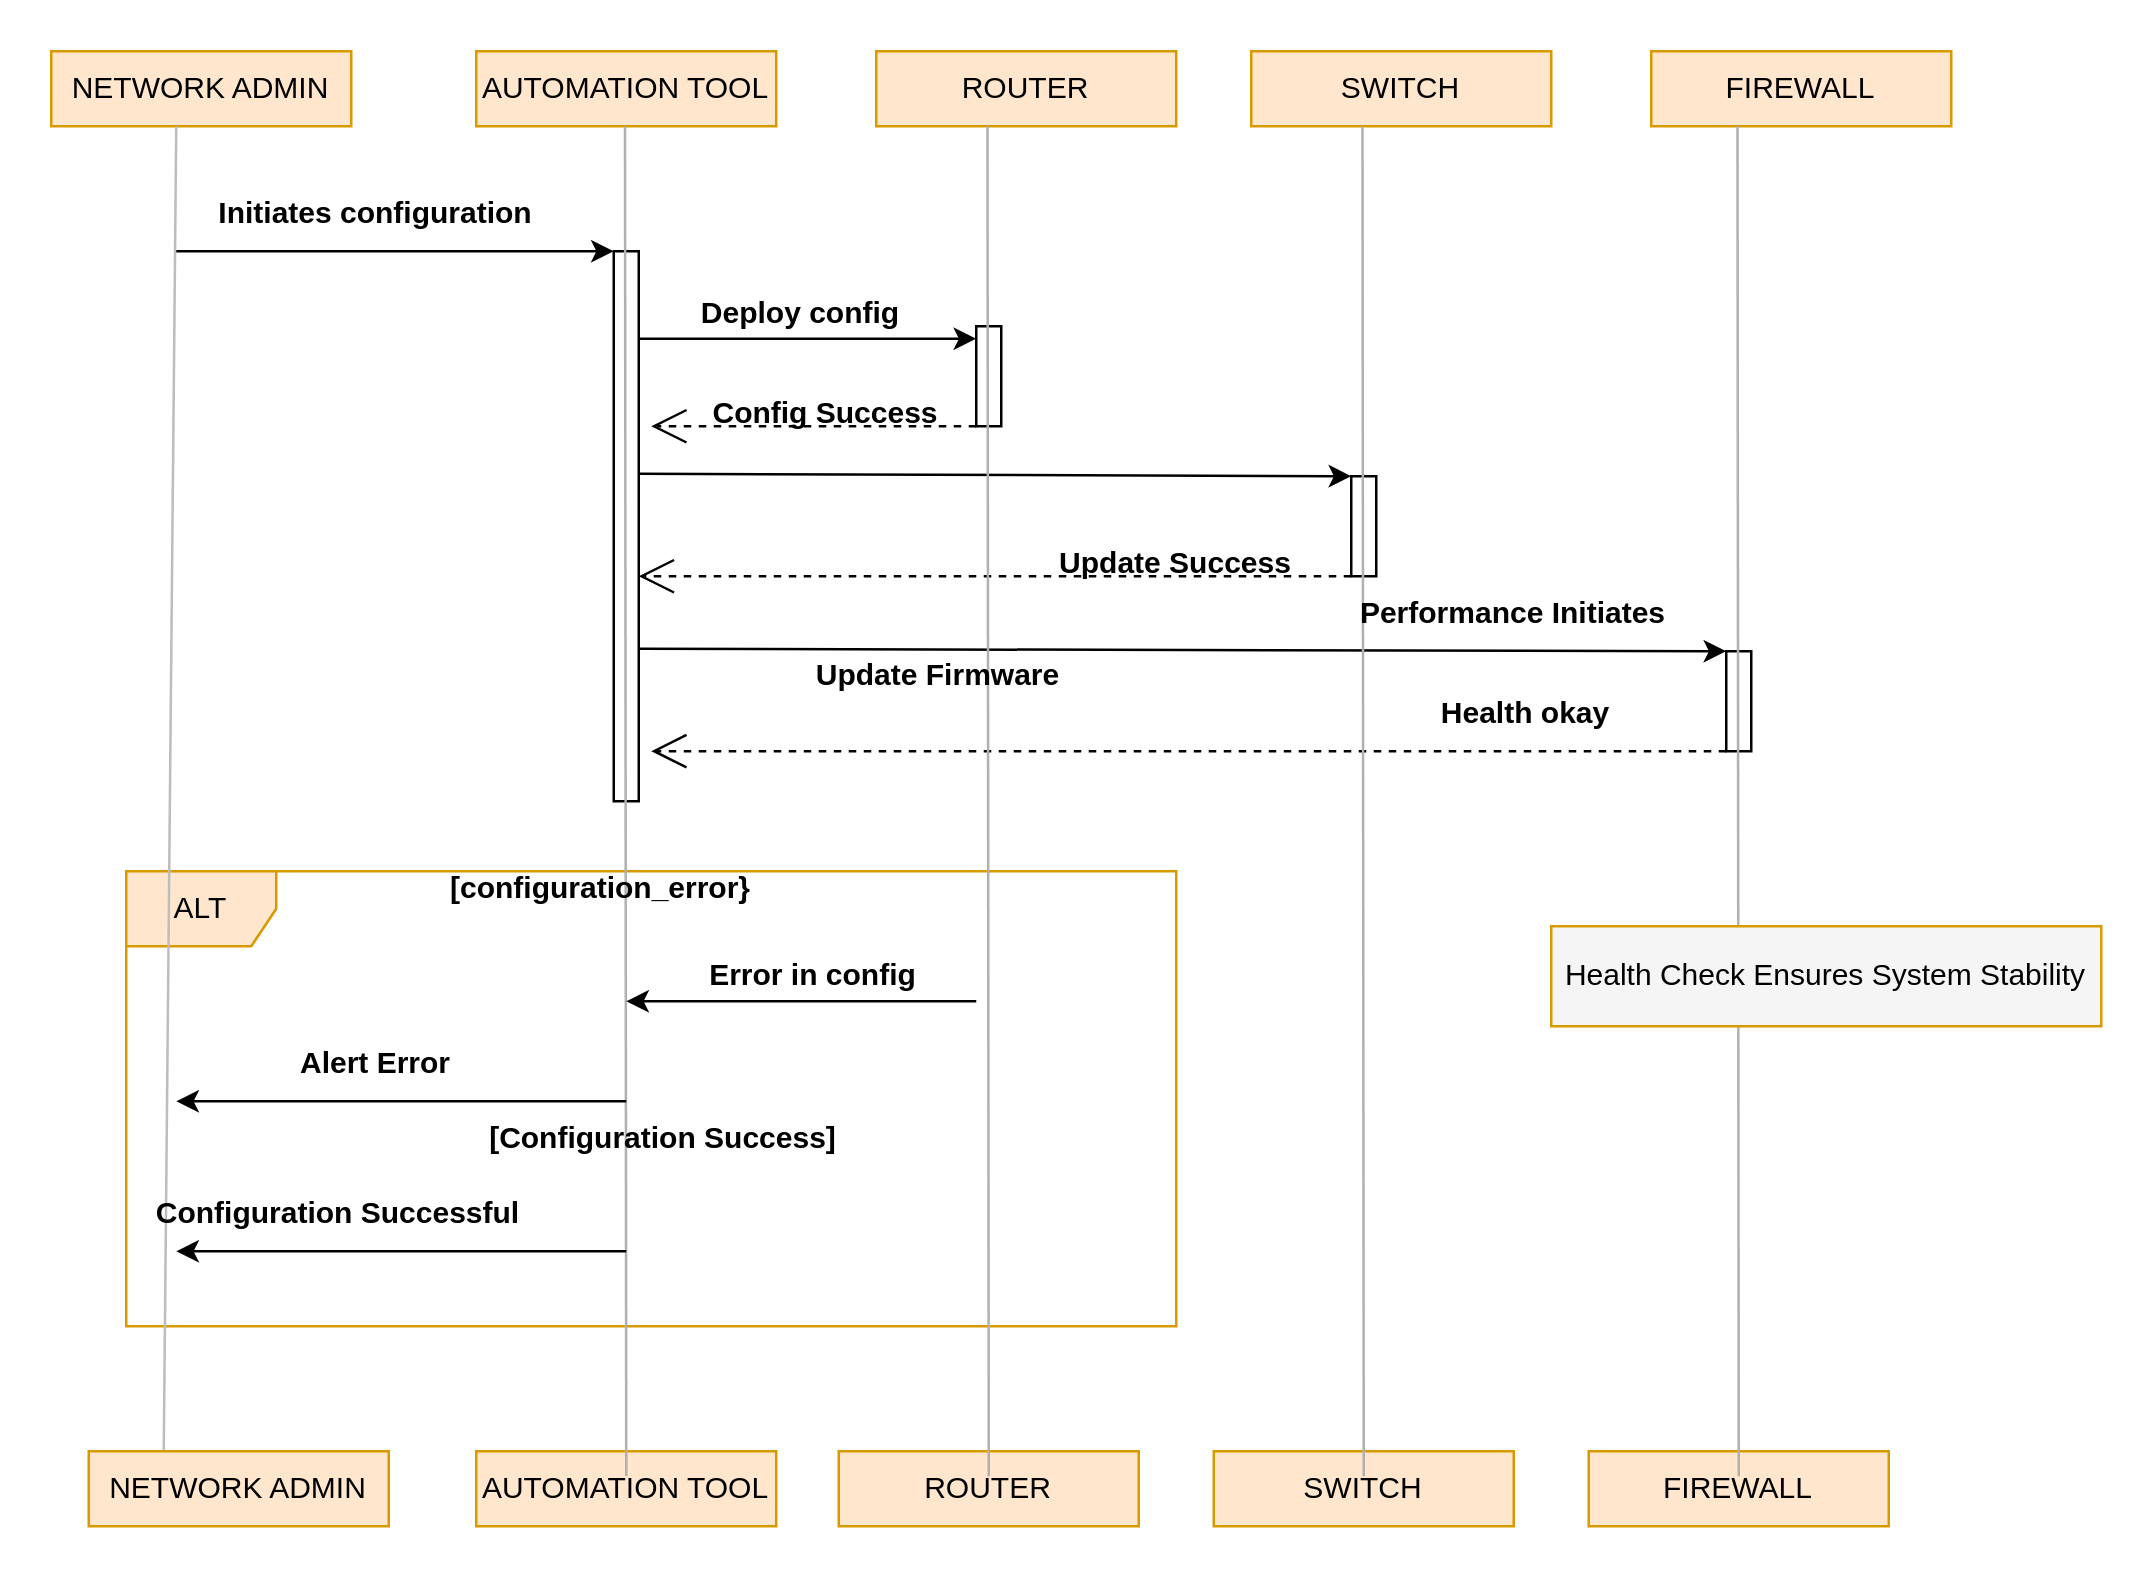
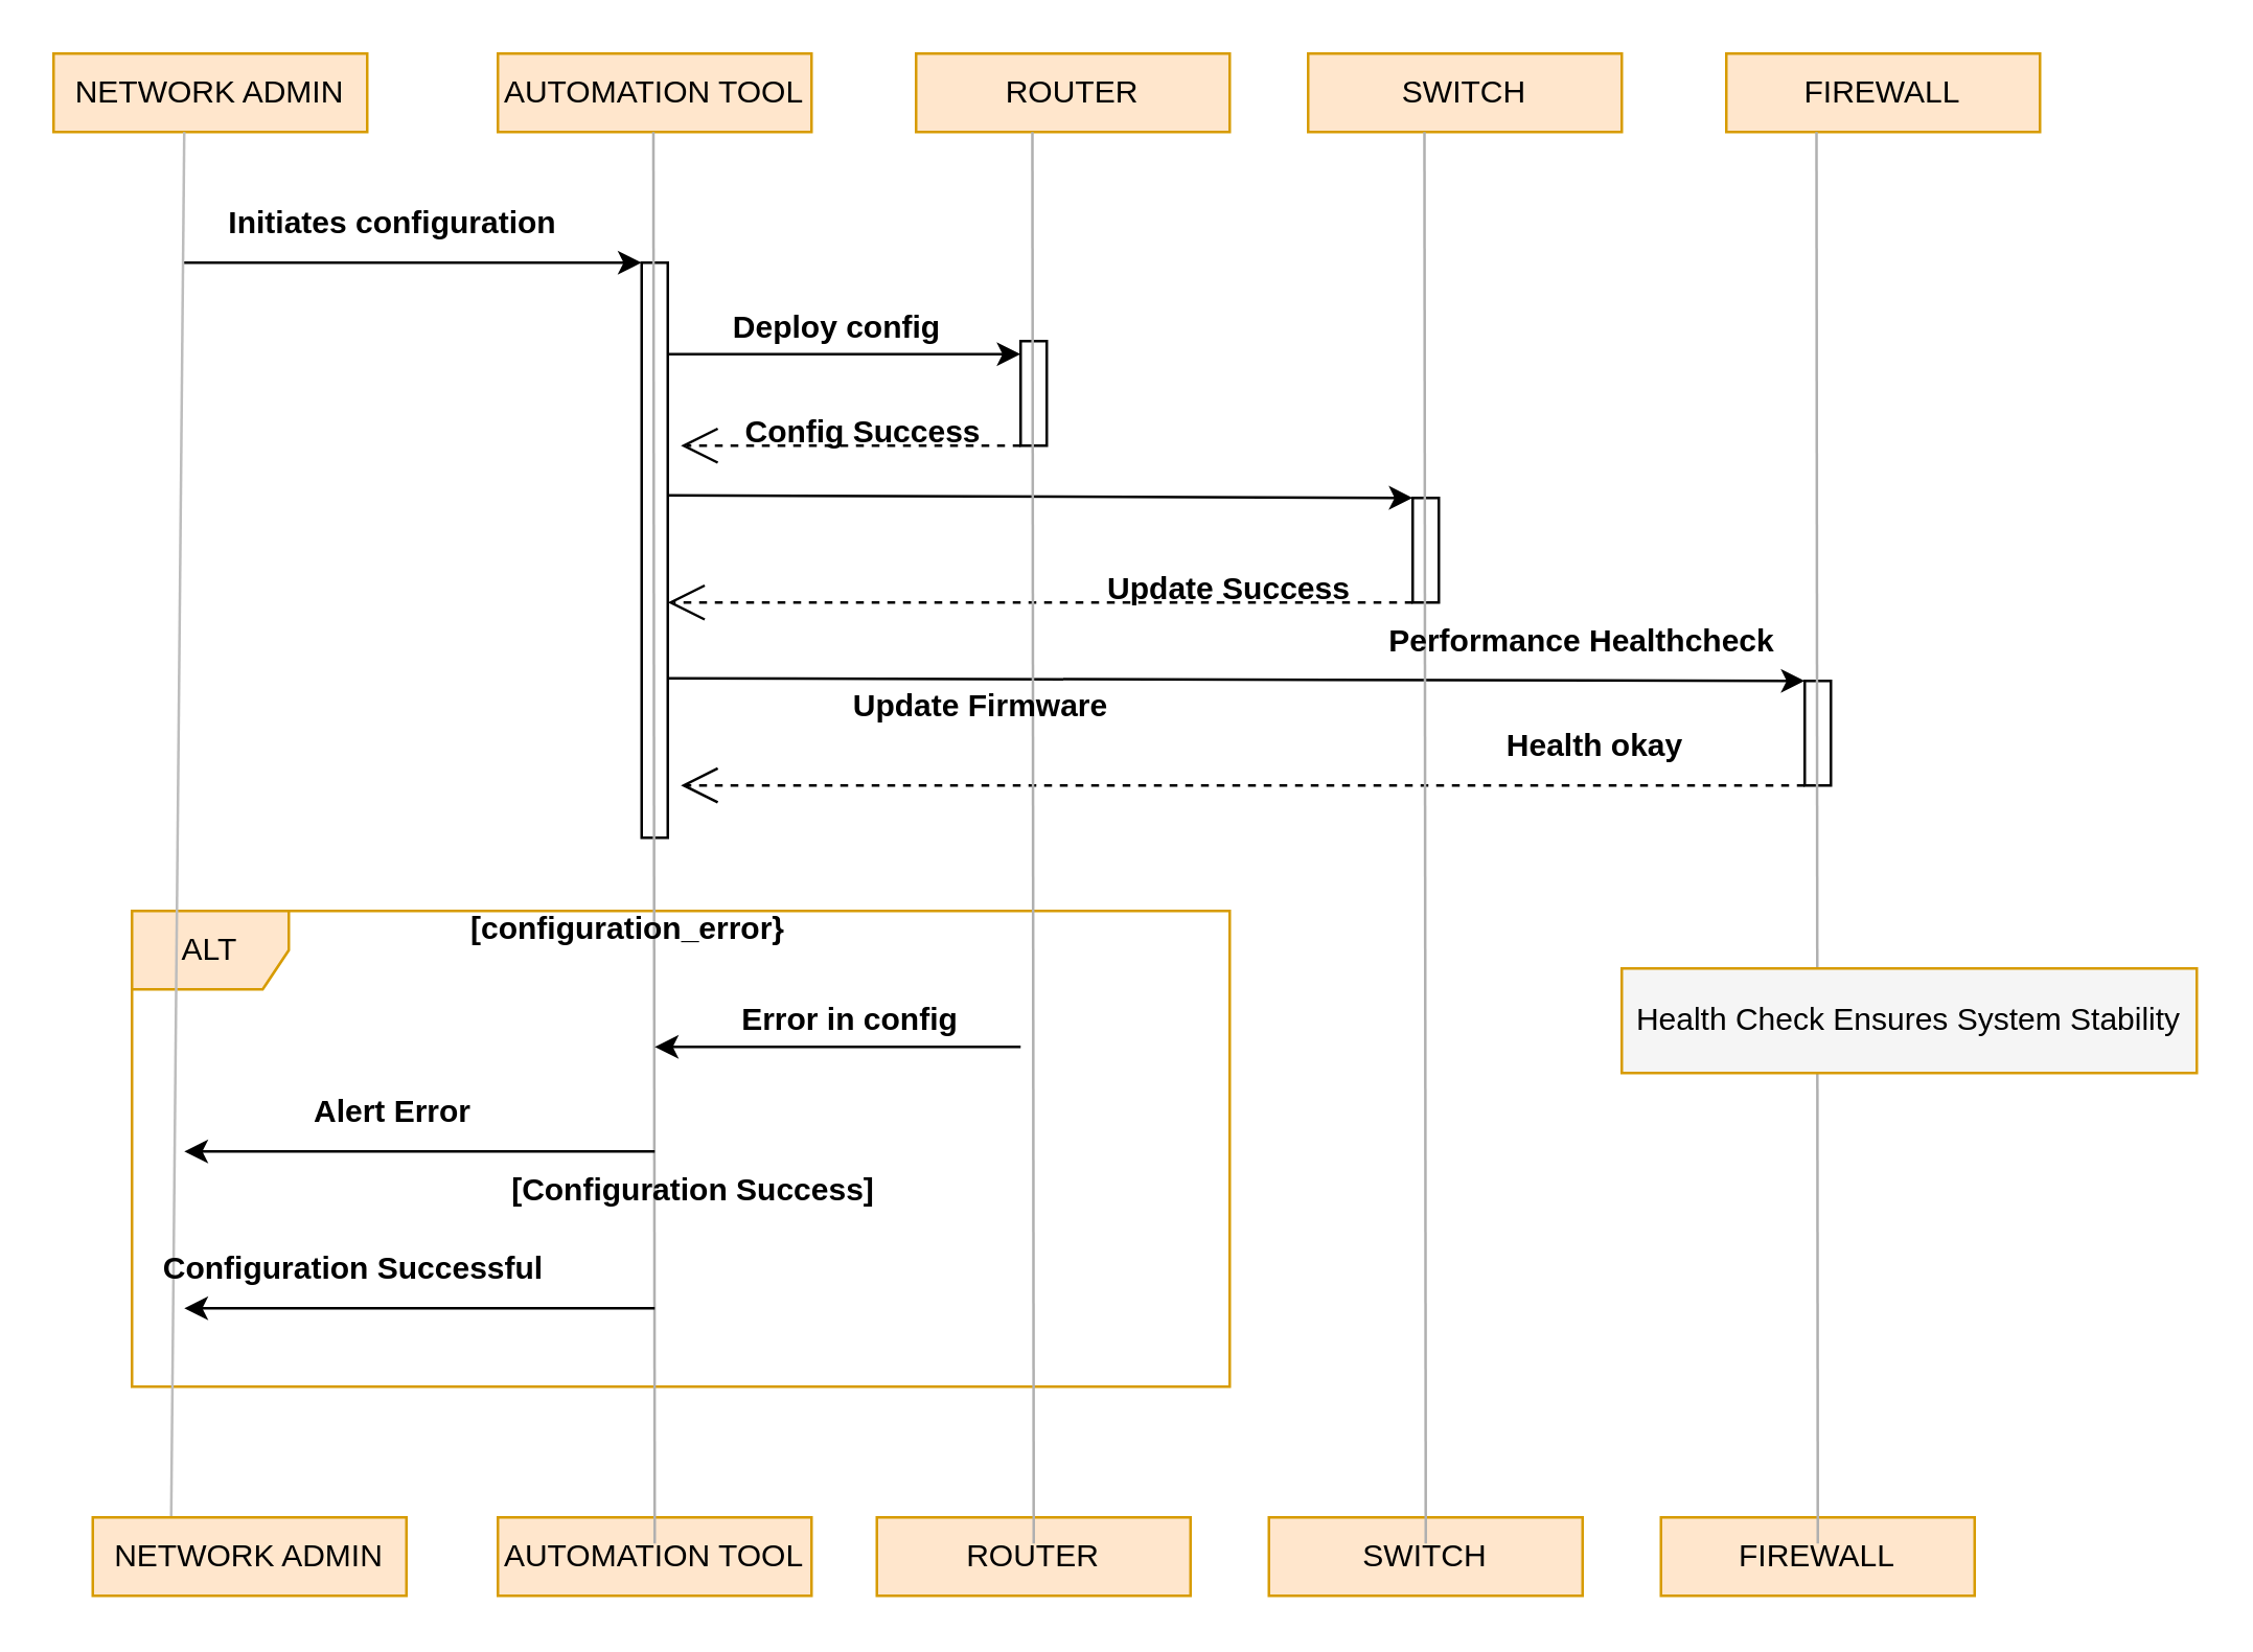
  <mxCell id="0" />
  <mxCell id="1" parent="0" />
  <mxCell id="2" value="ALT" style="shape=umlFrame;whiteSpace=wrap;html=1;pointerEvents=0;fillColor=#ffe6cc;strokeColor=#d79b00;" vertex="1" parent="1"><mxGeometry x="50" y="348" width="420" height="182" as="geometry" /></mxCell>
  <mxCell id="3" value="NETWORK ADMIN" style="rounded=0;whiteSpace=wrap;html=1;fillColor=#ffe6cc;strokeColor=#d79b00;" vertex="1" parent="1"><mxGeometry x="20" y="20" width="120" height="30" as="geometry" /></mxCell>
  <mxCell id="4" value="AUTOMATION TOOL" style="rounded=0;whiteSpace=wrap;html=1;fillColor=#ffe6cc;strokeColor=#d79b00;" vertex="1" parent="1"><mxGeometry x="190" y="20" width="120" height="30" as="geometry" /></mxCell>
  <mxCell id="5" value="ROUTER" style="rounded=0;whiteSpace=wrap;html=1;fillColor=#ffe6cc;strokeColor=#d79b00;" vertex="1" parent="1"><mxGeometry x="350" y="20" width="120" height="30" as="geometry" /></mxCell>
  <mxCell id="6" value="SWITCH" style="rounded=0;whiteSpace=wrap;html=1;fillColor=#ffe6cc;strokeColor=#d79b00;" vertex="1" parent="1"><mxGeometry x="500" y="20" width="120" height="30" as="geometry" /></mxCell>
  <mxCell id="7" value="FIREWALL" style="rounded=0;whiteSpace=wrap;html=1;fillColor=#ffe6cc;strokeColor=#d79b00;" vertex="1" parent="1"><mxGeometry x="660" y="20" width="120" height="30" as="geometry" /></mxCell>
  <mxCell id="8" value="" style="html=1;points=[[0,0,0,0,5],[0,1,0,0,-5],[1,0,0,0,5],[1,1,0,0,-5]];perimeter=orthogonalPerimeter;outlineConnect=0;targetShapes=umlLifeline;portConstraint=eastwest;newEdgeStyle={&quot;curved&quot;:0,&quot;rounded&quot;:0};" vertex="1" parent="1"><mxGeometry x="245" y="100" width="10" height="220" as="geometry" /></mxCell>
  <mxCell id="9" value="" style="endArrow=none;html=1;rounded=0;exitX=0.25;exitY=0;exitDx=0;exitDy=0;strokeColor=#BDBDBD;" edge="1" parent="1" source="20"><mxGeometry width="50" height="50" relative="1" as="geometry"><mxPoint x="70" y="290" as="sourcePoint" /><mxPoint x="70" y="50" as="targetPoint" /></mxGeometry></mxCell>
  <mxCell id="10" value="" style="endArrow=classic;html=1;rounded=0;" edge="1" parent="1" target="8"><mxGeometry width="50" height="50" relative="1" as="geometry"><mxPoint x="70" y="100" as="sourcePoint" /><mxPoint x="240" y="100" as="targetPoint" /></mxGeometry></mxCell>
  <mxCell id="11" value="" style="html=1;points=[[0,0,0,0,5],[0,1,0,0,-5],[1,0,0,0,5],[1,1,0,0,-5]];perimeter=orthogonalPerimeter;outlineConnect=0;targetShapes=umlLifeline;portConstraint=eastwest;newEdgeStyle={&quot;curved&quot;:0,&quot;rounded&quot;:0};" vertex="1" parent="1"><mxGeometry x="390" y="130" width="10" height="40" as="geometry" /></mxCell>
  <mxCell id="12" value="" style="endArrow=classic;html=1;rounded=0;entryX=0;entryY=0;entryDx=0;entryDy=5;entryPerimeter=0;" edge="1" parent="1" source="8" target="11"><mxGeometry width="50" height="50" relative="1" as="geometry"><mxPoint x="260" y="140" as="sourcePoint" /><mxPoint x="390" y="140" as="targetPoint" /></mxGeometry></mxCell>
  <mxCell id="13" value="" style="endArrow=open;endSize=12;dashed=1;html=1;rounded=0;" edge="1" parent="1" source="11"><mxGeometry width="160" relative="1" as="geometry"><mxPoint x="330" y="240" as="sourcePoint" /><mxPoint x="260" y="170" as="targetPoint" /></mxGeometry></mxCell>
  <mxCell id="14" value="" style="html=1;points=[[0,0,0,0,5],[0,1,0,0,-5],[1,0,0,0,5],[1,1,0,0,-5]];perimeter=orthogonalPerimeter;outlineConnect=0;targetShapes=umlLifeline;portConstraint=eastwest;newEdgeStyle={&quot;curved&quot;:0,&quot;rounded&quot;:0};" vertex="1" parent="1"><mxGeometry x="540" y="190" width="10" height="40" as="geometry" /></mxCell>
  <mxCell id="15" value="" style="endArrow=open;endSize=12;dashed=1;html=1;rounded=0;" edge="1" parent="1" source="14" target="8"><mxGeometry width="160" relative="1" as="geometry"><mxPoint x="540" y="240" as="sourcePoint" /><mxPoint x="260" y="230" as="targetPoint" /><Array as="points"><mxPoint x="400" y="230" /></Array></mxGeometry></mxCell>
  <mxCell id="16" value="" style="endArrow=classic;html=1;rounded=0;" edge="1" parent="1" target="14"><mxGeometry width="50" height="50" relative="1" as="geometry"><mxPoint x="255" y="189" as="sourcePoint" /><mxPoint x="390" y="189" as="targetPoint" /></mxGeometry></mxCell>
  <mxCell id="17" value="" style="html=1;points=[[0,0,0,0,5],[0,1,0,0,-5],[1,0,0,0,5],[1,1,0,0,-5]];perimeter=orthogonalPerimeter;outlineConnect=0;targetShapes=umlLifeline;portConstraint=eastwest;newEdgeStyle={&quot;curved&quot;:0,&quot;rounded&quot;:0};" vertex="1" parent="1"><mxGeometry x="690" y="260" width="10" height="40" as="geometry" /></mxCell>
  <mxCell id="18" value="" style="endArrow=classic;html=1;rounded=0;" edge="1" parent="1"><mxGeometry width="50" height="50" relative="1" as="geometry"><mxPoint x="255" y="259" as="sourcePoint" /><mxPoint x="690" y="260" as="targetPoint" /></mxGeometry></mxCell>
  <mxCell id="19" value="" style="endArrow=open;endSize=12;dashed=1;html=1;rounded=0;entryX=1.5;entryY=0.909;entryDx=0;entryDy=0;entryPerimeter=0;" edge="1" parent="1" source="17" target="8"><mxGeometry width="160" relative="1" as="geometry"><mxPoint x="660" y="300" as="sourcePoint" /><mxPoint x="380" y="300" as="targetPoint" /></mxGeometry></mxCell>
  <mxCell id="20" value="NETWORK ADMIN" style="rounded=0;whiteSpace=wrap;html=1;fillColor=#ffe6cc;strokeColor=#d79b00;" vertex="1" parent="1"><mxGeometry x="35" y="580" width="120" height="30" as="geometry" /></mxCell>
  <mxCell id="21" value="AUTOMATION TOOL" style="rounded=0;whiteSpace=wrap;html=1;fillColor=#ffe6cc;strokeColor=#d79b00;" vertex="1" parent="1"><mxGeometry x="190" y="580" width="120" height="30" as="geometry" /></mxCell>
  <mxCell id="22" value="ROUTER" style="rounded=0;whiteSpace=wrap;html=1;fillColor=#ffe6cc;strokeColor=#d79b00;" vertex="1" parent="1"><mxGeometry x="335" y="580" width="120" height="30" as="geometry" /></mxCell>
  <mxCell id="23" value="SWITCH" style="rounded=0;whiteSpace=wrap;html=1;fillColor=#ffe6cc;strokeColor=#d79b00;" vertex="1" parent="1"><mxGeometry x="485" y="580" width="120" height="30" as="geometry" /></mxCell>
  <mxCell id="24" value="FIREWALL" style="rounded=0;whiteSpace=wrap;html=1;fillColor=#ffe6cc;strokeColor=#d79b00;" vertex="1" parent="1"><mxGeometry x="635" y="580" width="120" height="30" as="geometry" /></mxCell>
  <mxCell id="25" value="" style="endArrow=none;html=1;rounded=0;strokeColor=#B0B0B0;" edge="1" parent="1"><mxGeometry width="50" height="50" relative="1" as="geometry"><mxPoint x="250" y="590" as="sourcePoint" /><mxPoint x="249.5" y="50" as="targetPoint" /></mxGeometry></mxCell>
  <mxCell id="26" value="" style="endArrow=none;html=1;rounded=0;strokeColor=#B0B0B0;" edge="1" parent="1"><mxGeometry width="50" height="50" relative="1" as="geometry"><mxPoint x="395" y="590" as="sourcePoint" /><mxPoint x="394.5" y="50" as="targetPoint" /></mxGeometry></mxCell>
  <mxCell id="27" value="" style="endArrow=none;html=1;rounded=0;strokeColor=#B0B0B0;" edge="1" parent="1"><mxGeometry width="50" height="50" relative="1" as="geometry"><mxPoint x="545" y="590" as="sourcePoint" /><mxPoint x="544.5" y="50" as="targetPoint" /></mxGeometry></mxCell>
  <mxCell id="28" value="" style="endArrow=none;html=1;rounded=0;strokeColor=#B0B0B0;" edge="1" parent="1"><mxGeometry width="50" height="50" relative="1" as="geometry"><mxPoint x="695" y="590" as="sourcePoint" /><mxPoint x="694.5" y="50" as="targetPoint" /></mxGeometry></mxCell>
  <mxCell id="29" value="" style="endArrow=classic;html=1;rounded=0;" edge="1" parent="1"><mxGeometry width="50" height="50" relative="1" as="geometry"><mxPoint x="390" y="400" as="sourcePoint" /><mxPoint x="250" y="400" as="targetPoint" /></mxGeometry></mxCell>
  <mxCell id="30" value="" style="endArrow=classic;html=1;rounded=0;" edge="1" parent="1"><mxGeometry width="50" height="50" relative="1" as="geometry"><mxPoint x="250" y="440" as="sourcePoint" /><mxPoint x="70" y="440" as="targetPoint" /></mxGeometry></mxCell>
  <mxCell id="31" value="" style="endArrow=classic;html=1;rounded=0;" edge="1" parent="1"><mxGeometry width="50" height="50" relative="1" as="geometry"><mxPoint x="250" y="500" as="sourcePoint" /><mxPoint x="70" y="500" as="targetPoint" /></mxGeometry></mxCell>
  <mxCell id="32" value="Health Check Ensures System Stability" style="rounded=0;whiteSpace=wrap;html=1;fillColor=#f5f5f5;strokeColor=#d79b00;" vertex="1" parent="1"><mxGeometry x="620" y="370" width="220" height="40" as="geometry" /></mxCell>
  <mxCell id="33" value="&lt;b&gt;Initiates configuration&lt;/b&gt;" style="text;html=1;align=center;verticalAlign=middle;whiteSpace=wrap;rounded=0;" vertex="1" parent="1"><mxGeometry x="80" y="70" width="140" height="30" as="geometry" /></mxCell>
  <mxCell id="34" value="&lt;b&gt;Deploy config&lt;/b&gt;" style="text;html=1;align=center;verticalAlign=middle;whiteSpace=wrap;rounded=0;" vertex="1" parent="1"><mxGeometry x="250" y="110" width="140" height="30" as="geometry" /></mxCell>
  <mxCell id="35" value="&lt;b&gt;Config Success&lt;/b&gt;" style="text;html=1;align=center;verticalAlign=middle;whiteSpace=wrap;rounded=0;" vertex="1" parent="1"><mxGeometry x="260" y="150" width="140" height="30" as="geometry" /></mxCell>
  <mxCell id="36" value="&lt;b&gt;Update Firmware&lt;/b&gt;" style="text;html=1;align=center;verticalAlign=middle;whiteSpace=wrap;rounded=0;" vertex="1" parent="1"><mxGeometry x="305" y="255" width="140" height="30" as="geometry" /></mxCell>
  <mxCell id="37" value="&lt;b&gt;Update Success&lt;/b&gt;" style="text;html=1;align=center;verticalAlign=middle;whiteSpace=wrap;rounded=0;" vertex="1" parent="1"><mxGeometry x="400" y="210" width="140" height="30" as="geometry" /></mxCell>
- <mxCell id="38" value="&lt;b&gt;Performance Initiates&lt;/b&gt;" style="text;html=1;align=center;verticalAlign=middle;whiteSpace=wrap;rounded=0;" vertex="1" parent="1"><mxGeometry x="520" y="230" width="170" height="30" as="geometry" /></mxCell>
+ <mxCell id="38" value="&lt;b&gt;Performance Healthcheck&lt;/b&gt;" style="text;html=1;align=center;verticalAlign=middle;whiteSpace=wrap;rounded=0;" vertex="1" parent="1"><mxGeometry x="520" y="230" width="170" height="30" as="geometry" /></mxCell>
  <mxCell id="39" value="&lt;b&gt;Health okay&lt;/b&gt;" style="text;html=1;align=center;verticalAlign=middle;whiteSpace=wrap;rounded=0;" vertex="1" parent="1"><mxGeometry x="540" y="270" width="140" height="30" as="geometry" /></mxCell>
  <mxCell id="40" value="&lt;b&gt;[configuration_error}&lt;/b&gt;" style="text;html=1;align=center;verticalAlign=middle;whiteSpace=wrap;rounded=0;" vertex="1" parent="1"><mxGeometry x="210" y="340" width="60" height="30" as="geometry" /></mxCell>
  <mxCell id="41" value="&lt;b&gt;Error in config&lt;/b&gt;" style="text;html=1;align=center;verticalAlign=middle;whiteSpace=wrap;rounded=0;" vertex="1" parent="1"><mxGeometry x="255" y="375" width="140" height="30" as="geometry" /></mxCell>
  <mxCell id="42" value="&lt;b&gt;Alert Error&lt;/b&gt;" style="text;html=1;align=center;verticalAlign=middle;whiteSpace=wrap;rounded=0;" vertex="1" parent="1"><mxGeometry x="80" y="410" width="140" height="30" as="geometry" /></mxCell>
  <mxCell id="43" value="&lt;b&gt;Configuration Successful&lt;/b&gt;" style="text;html=1;align=center;verticalAlign=middle;whiteSpace=wrap;rounded=0;" vertex="1" parent="1"><mxGeometry x="50" y="470" width="170" height="30" as="geometry" /></mxCell>
  <mxCell id="44" value="&lt;b&gt;[Configuration Success]&lt;/b&gt;" style="text;html=1;align=center;verticalAlign=middle;whiteSpace=wrap;rounded=0;" vertex="1" parent="1"><mxGeometry x="180" y="440" width="170" height="30" as="geometry" /></mxCell>
